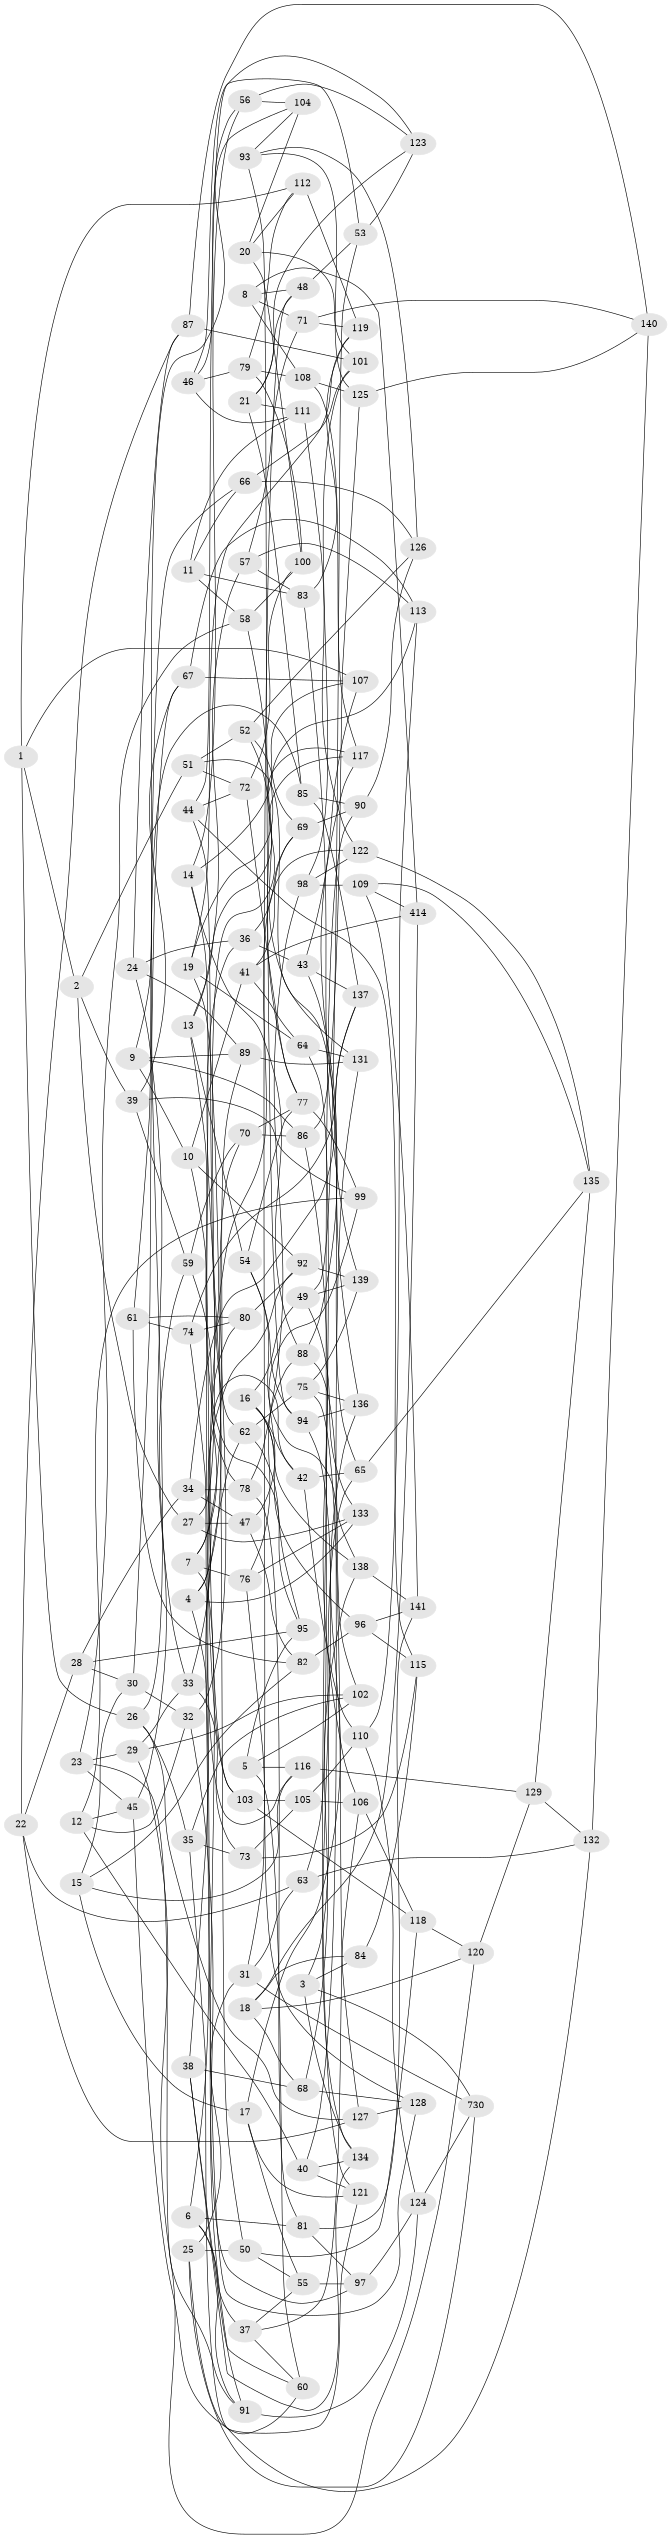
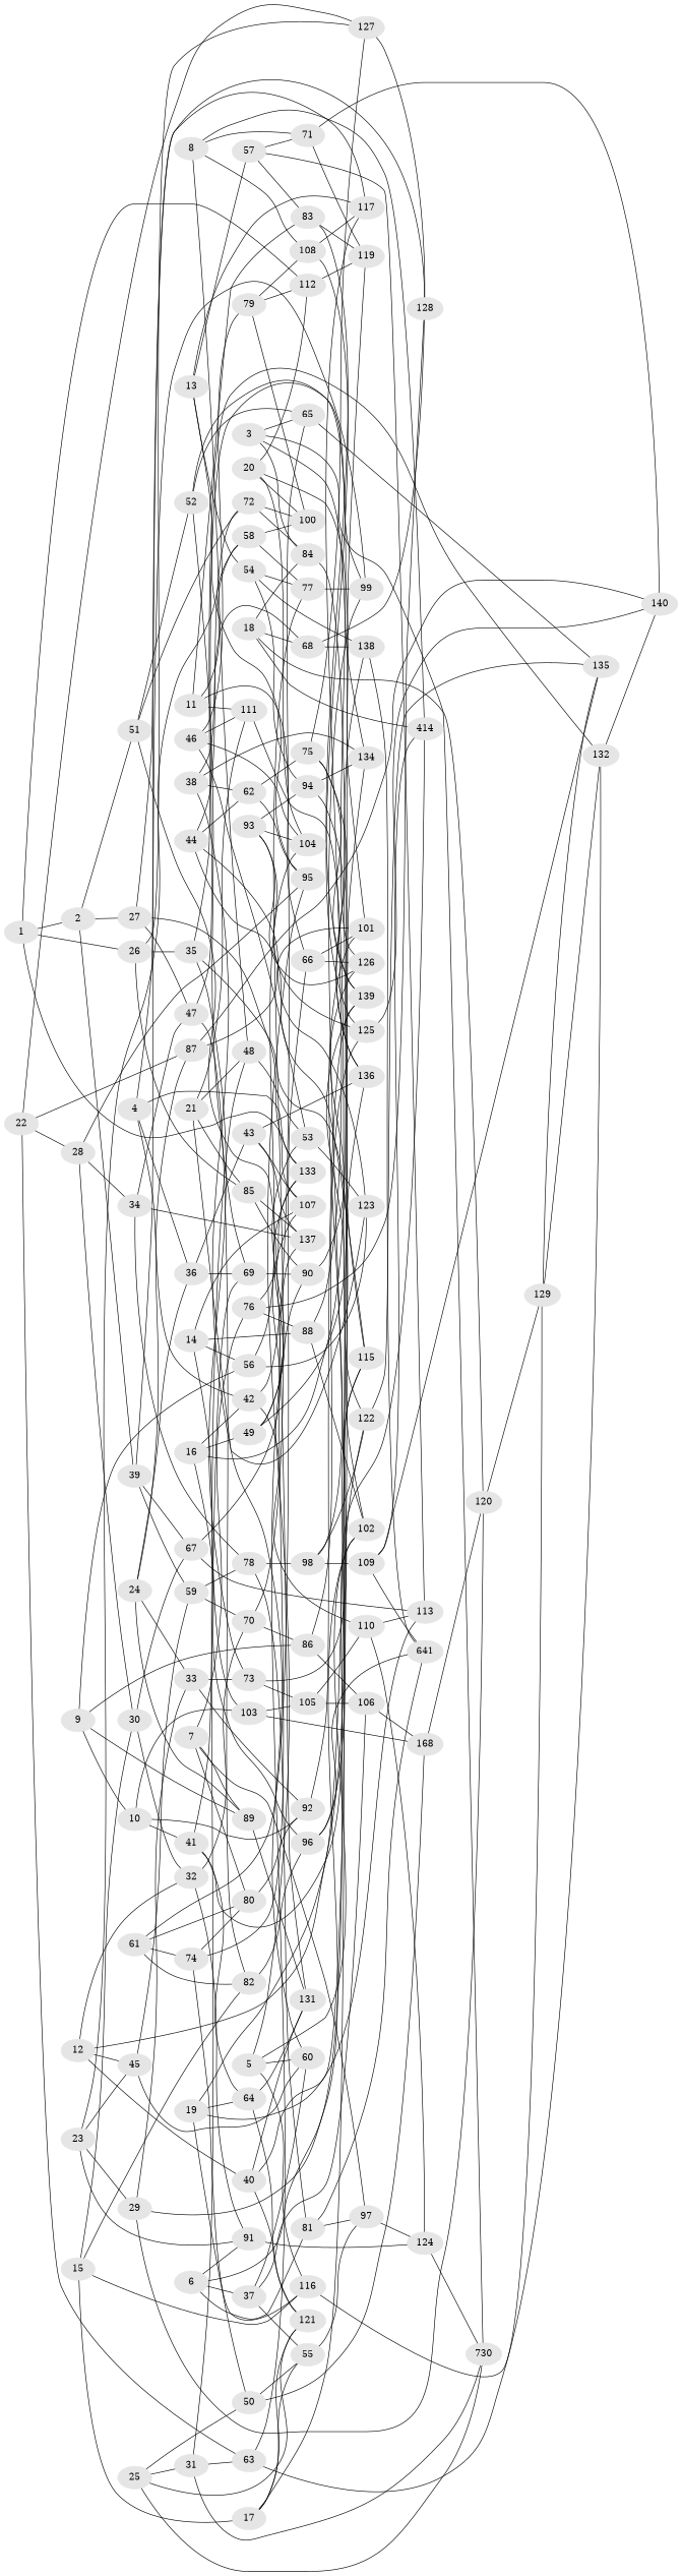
  graph {
    rankdir=LR
    node [color=gray90 style=filled]
    1
    2
    26
    107
    112
    27
    39
    51
    85
    127
    35
    119
    133
    117
    47
    99
    67
    59
    131
    72
    52
    3
    65
    84
    n25 [label=730]
    134
    135
    115
    4
    36
    42
    128
    43
    69
    110
    5
    60
    95
    102
    116
    129
    6
    37
    81
    91
    122
    55
    106
    97
-   141
+   141 [label=641]
    124
    7
    76
    80
    89
    88
    92
    8
    48
    71
    108
    n62 [label=414]
    53
    140
    125
    9
    10
    56
    86
    41
    103
    104
    123
    64
    139
-   118
+   118 [label=168]
    105
    11
    58
    66
    83
    111
    100
    77
    101
    126
    12
    32
    40
    45
    70
    121
    13
    54
    57
    138
    94
    113
    14
    15
    17
    30
    82
    136
    96
    16
    49
    18
    68
    120
    19
    50
    20
    21
    137
    90
    22
    28
    63
    87
    34
    132
    23
    29
    33
    24
    73
    25
    31
    78
    98
    38
    62
    75
    44
    46
    79
    61
    74
    109
    93
    1 -- 2
    1 -- 26
    1 -- 107
    1 -- 112
    2 -- 27
    2 -- 39
    2 -- 51
    26 -- 85
    26 -- 127
    26 -- 35
    112 -- 119
    27 -- 133
    27 -- 117
    27 -- 47
    39 -- 99
    39 -- 67
    39 -- 59
    51 -- 131
    51 -- 72
    51 -- 52
    85 -- 137
    85 -- 90
    127 -- 128
    35 -- 102
    35 -- 132
    35 -- 73
    47 -- 99
    47 -- 82
    67 -- 107
    67 -- 113
    59 -- 70
    59 -- 78
-   72 -- 77
+   72 -- 84
    72 -- 100
    52 -- 65
    52 -- 69
    52 -- 126
    3 -- 65
    3 -- 84
    3 -- n25
    3 -- 134
    65 -- 135
    84 -- 115
    4 -- 133
    4 -- 36
    4 -- 42
    4 -- 128
    36 -- 43
    36 -- 69
    42 -- 65
    42 -- 110
    43 -- 107
    43 -- 136
    43 -- 137
    69 -- 90
    110 -- 124
    110 -- 113
    5 -- 60
    5 -- 95
    5 -- 102
    5 -- 116
    116 -- 129
    129 -- 135
    129 -- 132
    6 -- 37
    6 -- 81
    6 -- 91
    6 -- 122
    37 -- 60
    37 -- 55
    37 -- 106
    81 -- 97
    81 -- 141
    91 -- 124
    122 -- 135
    55 -- 97
    106 -- 118
    97 -- 124
    124 -- n25
    7 -- 97
    7 -- 76
    7 -- 80
    7 -- 89
    76 -- 133
    76 -- 128
    76 -- 88
    80 -- 92
    89 -- 131
    88 -- 117
    88 -- 102
    92 -- 139
    8 -- 48
    8 -- 71
    8 -- 108
    8 -- n62
    48 -- 53
    71 -- 119
    71 -- 140
    108 -- 117
    108 -- 125
    53 -- 123
    125 -- 140
    9 -- 89
    9 -- 10
    9 -- 56
    9 -- 86
    10 -- 92
    10 -- 41
    10 -- 103
    56 -- 104
    56 -- 123
    86 -- 106
    86 -- 125
    41 -- 69
    41 -- n62
    41 -- 64
    103 -- 118
    103 -- 105
    64 -- 131
    64 -- 121
    118 -- 120
    105 -- 110
    105 -- 106
    11 -- 58
    11 -- 66
    11 -- 83
    11 -- 111
    58 -- 100
    58 -- 77
    66 -- 101
    66 -- 126
    83 -- 119
    83 -- 139
    111 -- 122
    77 -- 99
    12 -- 99
    12 -- 32
    12 -- 40
    12 -- 45
    32 -- 91
    32 -- 70
    40 -- 131
    40 -- 134
    40 -- 121
    45 -- 59
    45 -- 60
    70 -- 86
    70 -- 77
    13 -- 117
    13 -- 95
    13 -- 54
    13 -- 57
    54 -- 77
    54 -- 138
    54 -- 94
    57 -- 71
    57 -- 83
    57 -- 113
    138 -- 141
    94 -- 134
    94 -- 136
    14 -- 107
    14 -- 88
    14 -- 56
    14 -- 103
    15 -- 116
    15 -- 17
    15 -- 30
    15 -- 82
    17 -- 55
    17 -- 121
    17 -- 136
    30 -- 67
    30 -- 32
    82 -- 96
    96 -- 115
    96 -- 141
    16 -- 42
    16 -- 138
    16 -- 96
    16 -- 49
    49 -- 133
    49 -- 53
    49 -- 139
    18 -- 84
    18 -- n62
    18 -- 68
    18 -- 120
    68 -- 128
    68 -- 138
    120 -- 129
    19 -- 119
    19 -- 64
    19 -- 113
    19 -- 50
    50 -- 55
    50 -- 118
    20 -- 112
    20 -- 104
    20 -- 100
    20 -- 101
    21 -- 85
    21 -- 48
    21 -- 123
    21 -- 111
    90 -- 126
    22 -- 127
    22 -- 28
    22 -- 63
    22 -- 87
    28 -- 95
    28 -- 30
    28 -- 34
    63 -- 90
    63 -- 132
    87 -- 140
    87 -- 101
    34 -- 47
    34 -- 137
    34 -- 78
    132 -- 140
    23 -- 91
    23 -- 58
    23 -- 45
    23 -- 29
    29 -- 102
    29 -- 120
    29 -- 33
    33 -- 92
    33 -- 73
    24 -- 36
    24 -- 89
    24 -- 87
    24 -- 33
    73 -- 115
    73 -- 105
    25 -- n25
    25 -- 121
    25 -- 50
    25 -- 31
    31 -- n25
    31 -- 48
    31 -- 63
    78 -- 81
    78 -- 98
    98 -- 122
    98 -- 101
    98 -- 109
    38 -- 134
    38 -- 60
    38 -- 68
    38 -- 62
    62 -- 95
    62 -- 75
    75 -- 127
    75 -- 139
    75 -- 136
    44 -- 72
    44 -- 115
    44 -- 123
    44 -- 62
    46 -- 53
    46 -- 104
    46 -- 111
    46 -- 79
    79 -- 112
    79 -- 108
    79 -- 100
    61 -- 80
    61 -- 66
    61 -- 82
    61 -- 74
    74 -- 116
    74 -- 80
    74 -- 137
    109 -- 135
    109 -- 141
    109 -- n62
    93 -- 125
    93 -- 104
    93 -- 126
    93 -- 94
  }
